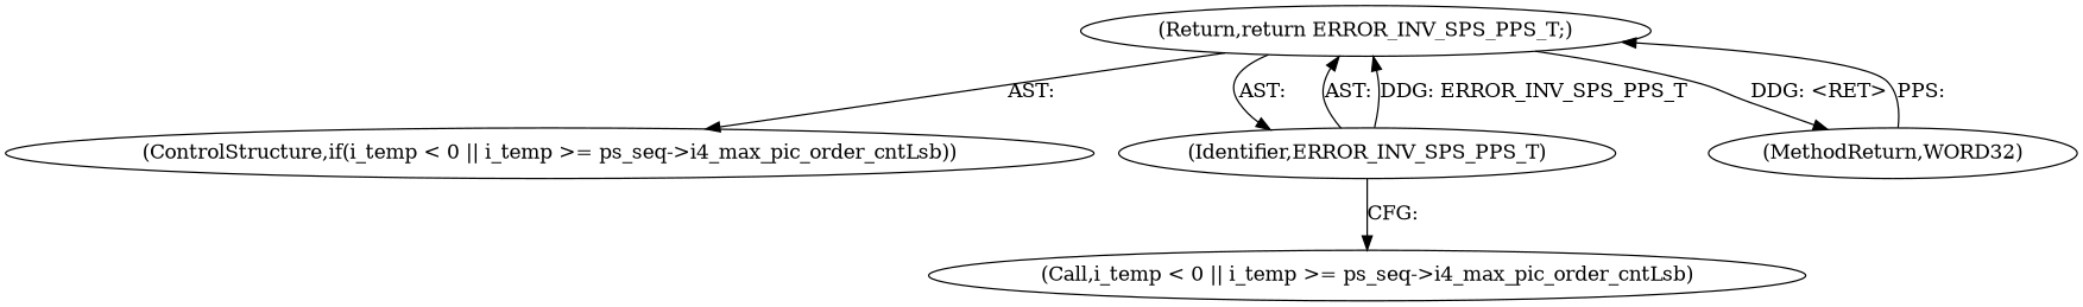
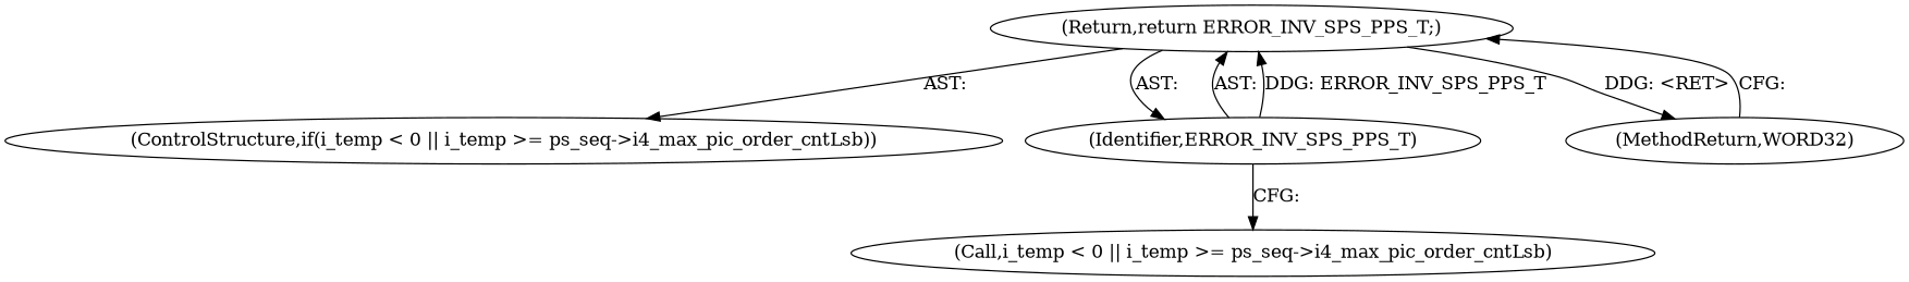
  digraph {
    n1 [label="(Return,return ERROR_INV_SPS_PPS_T;)"]
    n2 [label="(Identifier,ERROR_INV_SPS_PPS_T)"]
    n3 [label="(ControlStructure,if(i_temp < 0 || i_temp >= ps_seq->i4_max_pic_order_cntLsb))"]
    n4 [label="(MethodReturn,WORD32)"]
    n5 [label="(Call,i_temp < 0 || i_temp >= ps_seq->i4_max_pic_order_cntLsb)"]
    n1 -> n2 [label="AST: "]
    n1 -> n3 [label="AST: "]
    n1 -> n4 [label="DDG: <RET>"]
    n2 -> n1 [label="AST: "]
    n2 -> n1 [label="DDG: ERROR_INV_SPS_PPS_T"]
    n2 -> n5 [label="CFG: "]
-   n4 -> n1 [label="PPS: "]
+   n4 -> n1 [label="CFG: "]
  }
